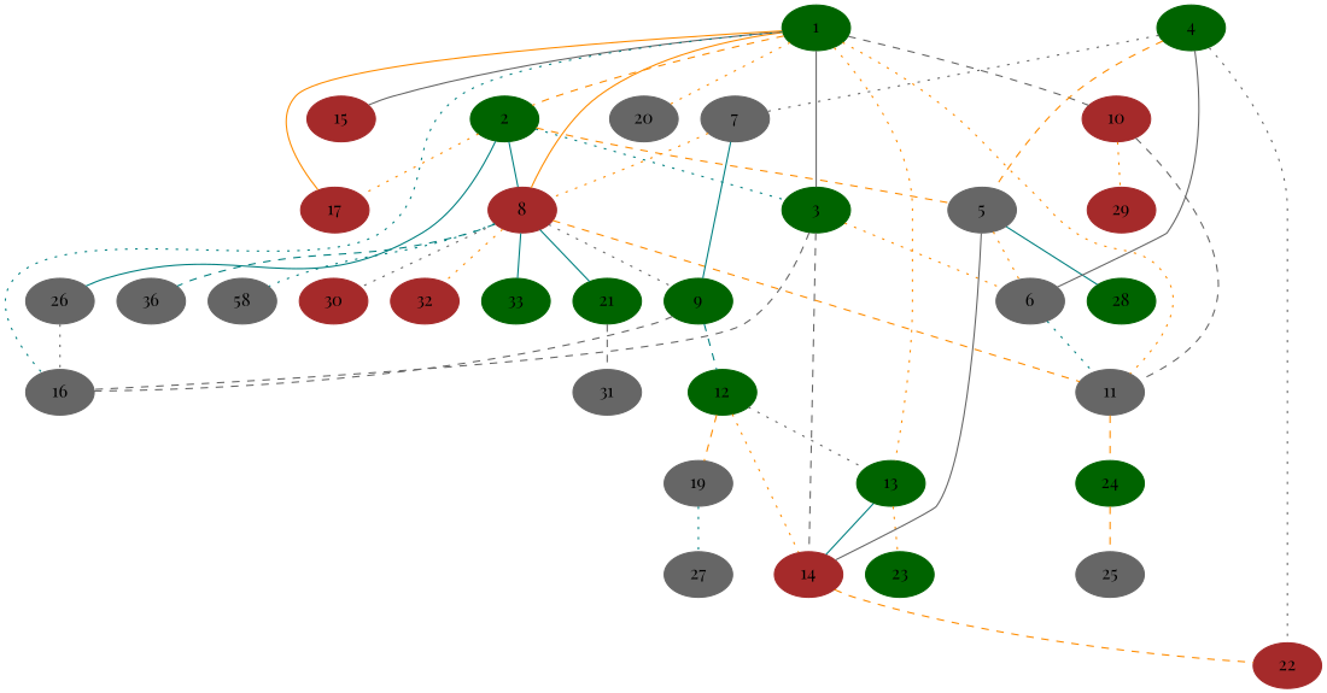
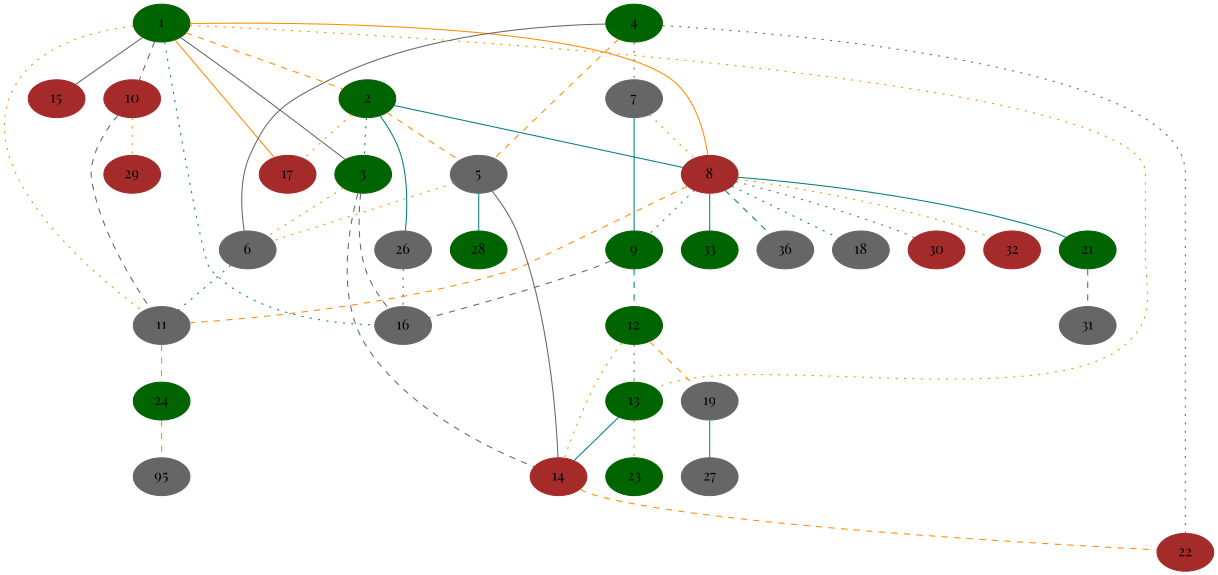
  graph {
    fontname="Playfair Display"
    node [color=gray40 fontname="Playfair Display" style=filled]
    edge [color=darkorange fontname="Playfair Display" style=dotted weight=1.0]
    1 [color=darkgreen]
    2 [color=darkgreen]
    3 [color=darkgreen]
    8 [color=brown]
    10 [color=brown]
    11
    13 [color=darkgreen]
    15 [color=brown]
    16
    17 [color=brown]
-   20
    5
    26
    6
    14 [color=brown]
    9 [color=darkgreen]
-   18 [label=58]
+   18
    21 [color=darkgreen]
    30 [color=brown]
    32 [color=brown]
    33 [color=darkgreen]
    n22 [label=36]
    29 [color=brown]
    24 [color=darkgreen]
    23 [color=darkgreen]
    28 [color=darkgreen]
    22 [color=brown]
    4 [color=darkgreen]
    7
    12 [color=darkgreen]
    31
    19
-   25
+   25 [label=95]
    27
    1 -- 2 [style=dashed]
    1 -- 3 [color=gray40 style=solid weight=2.0]
    1 -- 8 [style=solid]
    1 -- 10 [color=gray40 style=dashed weight=5.0]
    1 -- 11
    1 -- 13
    1 -- 15 [color=gray40 style=solid]
    1 -- 16 [color=teal]
    1 -- 17 [style=solid]
-   1 -- 20
    2 -- 3 [color=teal]
    2 -- 8 [color=teal style=solid]
    2 -- 17 [weight=2.0]
    2 -- 5 [style=dashed]
    2 -- 26 [color=teal style=solid]
    3 -- 16 [color=gray40 style=dashed]
    3 -- 6
    3 -- 14 [color=gray40 style=dashed]
    8 -- 11 [style=dashed]
    8 -- 9 [color=gray40]
    8 -- 18 [color=teal]
    8 -- 21 [color=teal style=solid]
    8 -- 30 [color=gray40]
    8 -- 32
    8 -- 33 [color=teal style=solid]
    8 -- n22 [color=teal style=dashed]
    10 -- 11 [color=gray40 style=dashed]
    10 -- 29
    11 -- 24 [style=dashed]
    13 -- 14 [color=teal style=solid]
    13 -- 23 [weight=3.0]
    5 -- 6
    5 -- 14 [color=gray40 style=solid]
    5 -- 28 [color=teal style=solid weight=2.0]
    26 -- 16 [color=gray40 weight=5.0]
    6 -- 11 [color=teal]
    14 -- 22 [style=dashed]
    9 -- 16 [color=gray40 style=dashed]
    9 -- 12 [color=teal style=dashed]
    21 -- 31 [color=gray40 style=dashed]
    24 -- 25 [style=dashed]
    4 -- 5 [style=dashed]
    4 -- 6 [color=gray40 style=solid]
    4 -- 22 [color=gray40 weight=2.0]
    4 -- 7 [color=gray40]
    7 -- 8
    7 -- 9 [color=teal style=solid weight=2.0]
    12 -- 13 [color=gray40]
    12 -- 14
    12 -- 19 [style=dashed]
-   19 -- 27 [color=teal]
+   19 -- 27 [color=teal style=solid]
  }
